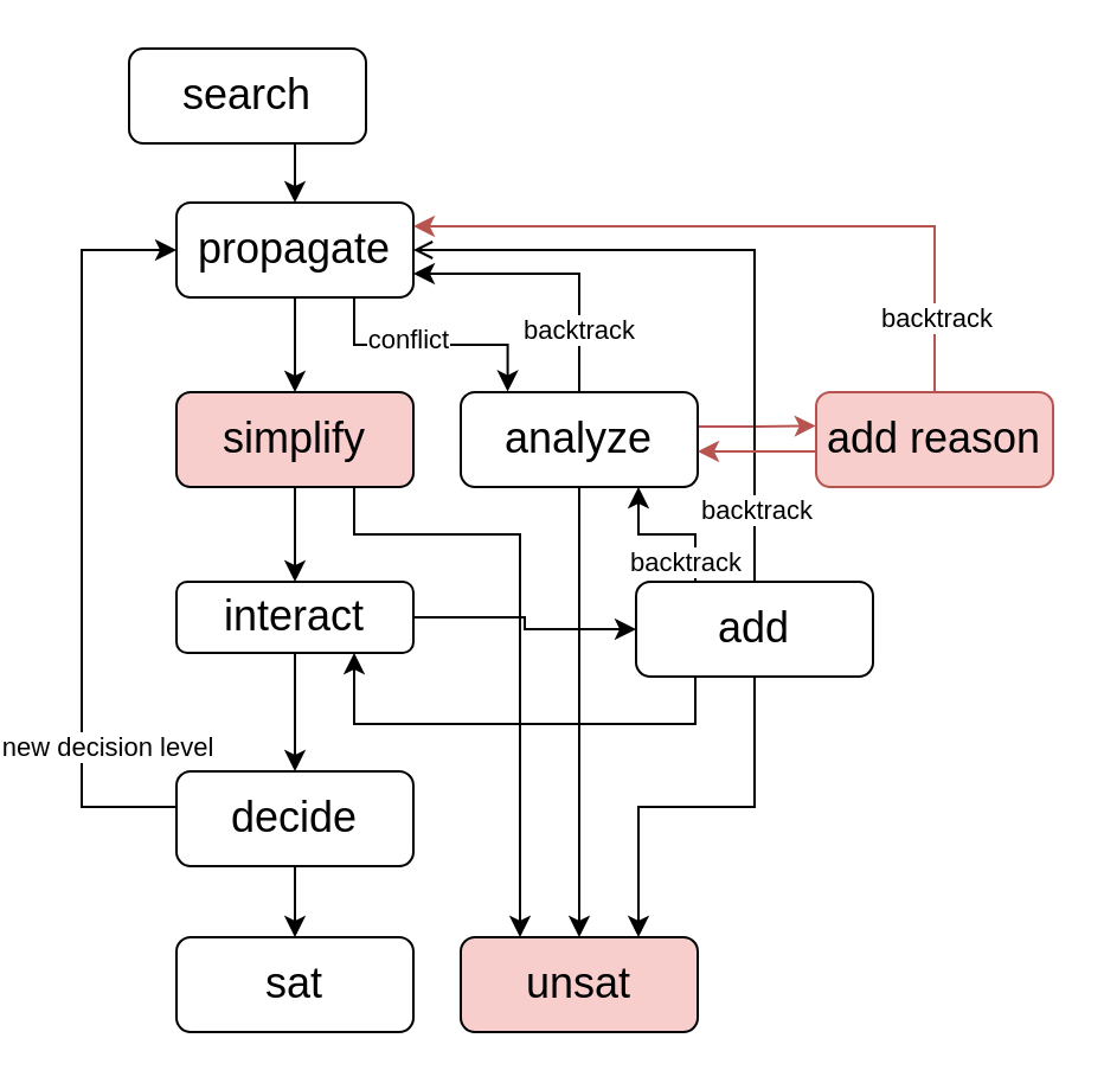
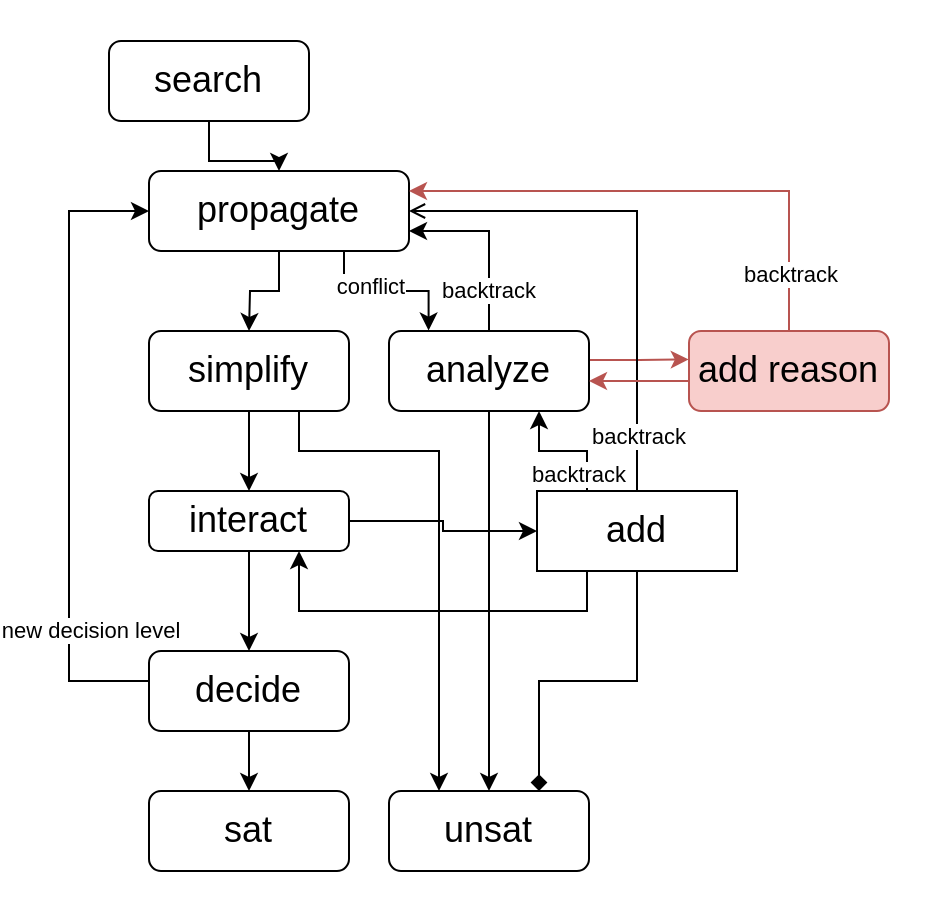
  <mxCell id="0" />
  <mxCell id="1" parent="0" />
  <mxCell id="2" style="edgeStyle=orthogonalEdgeStyle;rounded=0;orthogonalLoop=1;jettySize=auto;html=1;exitX=0.5;exitY=1;exitDx=0;exitDy=0;entryX=0.5;entryY=0;entryDx=0;entryDy=0;" parent="1" source="3" target="7" edge="1"><mxGeometry relative="1" as="geometry" /></mxCell>
  <mxCell id="3" value="&lt;font style=&quot;font-size: 18px;&quot;&gt;search&lt;/font&gt;" style="rounded=1;whiteSpace=wrap;html=1;" parent="1" vertex="1"><mxGeometry x="40" y="20" width="100" height="40" as="geometry" /></mxCell>
  <mxCell id="4" style="edgeStyle=orthogonalEdgeStyle;rounded=0;orthogonalLoop=1;jettySize=auto;html=1;exitX=0.5;exitY=1;exitDx=0;exitDy=0;" parent="1" source="7" edge="1"><mxGeometry relative="1" as="geometry"><mxPoint x="110" y="165" as="targetPoint" /></mxGeometry></mxCell>
  <mxCell id="5" style="edgeStyle=orthogonalEdgeStyle;rounded=0;orthogonalLoop=1;jettySize=auto;html=1;exitX=0.75;exitY=1;exitDx=0;exitDy=0;entryX=0.198;entryY=-0.006;entryDx=0;entryDy=0;entryPerimeter=0;" parent="1" source="7" target="12" edge="1"><mxGeometry relative="1" as="geometry" /></mxCell>
  <mxCell id="6" value="conflict" style="edgeLabel;html=1;align=center;verticalAlign=middle;resizable=0;points=[];" parent="5" vertex="1" connectable="0"><mxGeometry x="-0.192" y="3" relative="1" as="geometry"><mxPoint as="offset" /></mxGeometry></mxCell>
- <mxCell id="7" value="&lt;font style=&quot;font-size: 18px;&quot;&gt;propagate&lt;/font&gt;" style="rounded=1;whiteSpace=wrap;html=1;" parent="1" vertex="1"><mxGeometry x="60" y="85" width="100" height="40" as="geometry" /></mxCell>
+ <mxCell id="7" value="&lt;font style=&quot;font-size: 18px;&quot;&gt;propagate&lt;/font&gt;" style="rounded=1;whiteSpace=wrap;html=1;" parent="1" vertex="1"><mxGeometry x="60" y="85" width="130" height="40" as="geometry" /></mxCell>
  <mxCell id="8" style="edgeStyle=orthogonalEdgeStyle;rounded=0;orthogonalLoop=1;jettySize=auto;html=1;exitX=0.5;exitY=1;exitDx=0;exitDy=0;entryX=0.5;entryY=0;entryDx=0;entryDy=0;" parent="1" source="12" target="16" edge="1"><mxGeometry relative="1" as="geometry" /></mxCell>
  <mxCell id="9" style="edgeStyle=orthogonalEdgeStyle;rounded=0;orthogonalLoop=1;jettySize=auto;html=1;exitX=0.5;exitY=0;exitDx=0;exitDy=0;entryX=1;entryY=0.75;entryDx=0;entryDy=0;" parent="1" source="12" target="7" edge="1"><mxGeometry relative="1" as="geometry"><Array as="points"><mxPoint x="230" y="115" /></Array></mxGeometry></mxCell>
  <mxCell id="10" value="backtrack" style="edgeLabel;html=1;align=center;verticalAlign=middle;resizable=0;points=[];" parent="9" vertex="1" connectable="0"><mxGeometry x="-0.542" y="3" relative="1" as="geometry"><mxPoint x="2" as="offset" /></mxGeometry></mxCell>
  <mxCell id="11" style="edgeStyle=orthogonalEdgeStyle;rounded=0;orthogonalLoop=1;jettySize=auto;html=1;exitX=0.996;exitY=0.363;exitDx=0;exitDy=0;entryX=-0.001;entryY=0.355;entryDx=0;entryDy=0;fillColor=#f8cecc;strokeColor=#b85450;exitPerimeter=0;entryPerimeter=0;" edge="1" parent="1" source="12" target="36"><mxGeometry relative="1" as="geometry" /></mxCell>
  <mxCell id="12" value="&lt;font style=&quot;font-size: 18px;&quot;&gt;analyze&lt;/font&gt;&lt;span style=&quot;color: rgba(0, 0, 0, 0); font-family: monospace; font-size: 0px; text-align: start; text-wrap-mode: nowrap;&quot;&gt;%3CmxGraphModel%3E%3Croot%3E%3CmxCell%20id%3D%220%22%2F%3E%3CmxCell%20id%3D%221%22%20parent%3D%220%22%2F%3E%3CmxCell%20id%3D%222%22%20value%3D%22%26lt%3Bfont%20style%3D%26quot%3Bfont-size%3A%2018px%3B%26quot%3B%26gt%3Bsearch%26lt%3B%2Ffont%26gt%3B%22%20style%3D%22rounded%3D1%3BwhiteSpace%3Dwrap%3Bhtml%3D1%3B%22%20vertex%3D%221%22%20parent%3D%221%22%3E%3CmxGeometry%20x%3D%22160%22%20y%3D%22120%22%20width%3D%22100%22%20height%3D%2240%22%20as%3D%22geometry%22%2F%3E%3C%2FmxCell%3E%3C%2Froot%3E%3C%2FmxGraphModel%3E&lt;/span&gt;" style="rounded=1;whiteSpace=wrap;html=1;" parent="1" vertex="1"><mxGeometry x="180" y="165" width="100" height="40" as="geometry" /></mxCell>
  <mxCell id="13" style="edgeStyle=orthogonalEdgeStyle;rounded=0;orthogonalLoop=1;jettySize=auto;html=1;exitX=0.75;exitY=1;exitDx=0;exitDy=0;entryX=0.25;entryY=0;entryDx=0;entryDy=0;" parent="1" source="15" target="16" edge="1"><mxGeometry relative="1" as="geometry"><Array as="points"><mxPoint x="135" y="225" /><mxPoint x="205" y="225" /></Array></mxGeometry></mxCell>
  <mxCell id="14" style="edgeStyle=orthogonalEdgeStyle;rounded=0;orthogonalLoop=1;jettySize=auto;html=1;exitX=0.5;exitY=1;exitDx=0;exitDy=0;entryX=0.5;entryY=0;entryDx=0;entryDy=0;" parent="1" source="15" target="24" edge="1"><mxGeometry relative="1" as="geometry" /></mxCell>
- <mxCell id="15" value="&lt;font style=&quot;font-size: 18px;&quot;&gt;simplify&lt;/font&gt;" style="rounded=1;whiteSpace=wrap;html=1;fillColor=#f8cecc;" parent="1" vertex="1"><mxGeometry x="60" y="165" width="100" height="40" as="geometry" /></mxCell>
- <mxCell id="16" value="&lt;font style=&quot;font-size: 18px;&quot;&gt;unsat&lt;/font&gt;" style="rounded=1;whiteSpace=wrap;html=1;fillColor=#f8cecc;" parent="1" vertex="1"><mxGeometry x="180" y="395" width="100" height="40" as="geometry" /></mxCell>
+ <mxCell id="15" value="&lt;font style=&quot;font-size: 18px;&quot;&gt;simplify&lt;/font&gt;" style="rounded=1;whiteSpace=wrap;html=1;" parent="1" vertex="1"><mxGeometry x="60" y="165" width="100" height="40" as="geometry" /></mxCell>
+ <mxCell id="16" value="&lt;font style=&quot;font-size: 18px;&quot;&gt;unsat&lt;/font&gt;" style="rounded=1;whiteSpace=wrap;html=1;" parent="1" vertex="1"><mxGeometry x="180" y="395" width="100" height="40" as="geometry" /></mxCell>
  <mxCell id="17" value="&lt;font style=&quot;font-size: 18px;&quot;&gt;sat&lt;/font&gt;" style="rounded=1;whiteSpace=wrap;html=1;" parent="1" vertex="1"><mxGeometry x="60" y="395" width="100" height="40" as="geometry" /></mxCell>
  <mxCell id="18" style="edgeStyle=orthogonalEdgeStyle;rounded=0;orthogonalLoop=1;jettySize=auto;html=1;exitX=0.5;exitY=1;exitDx=0;exitDy=0;entryX=0.5;entryY=0;entryDx=0;entryDy=0;" parent="1" source="21" target="17" edge="1"><mxGeometry relative="1" as="geometry" /></mxCell>
  <mxCell id="19" style="edgeStyle=orthogonalEdgeStyle;rounded=0;orthogonalLoop=1;jettySize=auto;html=1;exitX=0;exitY=0.5;exitDx=0;exitDy=0;entryX=0;entryY=0.5;entryDx=0;entryDy=0;" parent="1" source="21" target="7" edge="1"><mxGeometry relative="1" as="geometry"><Array as="points"><mxPoint x="20" y="340" /><mxPoint x="20" y="105" /></Array></mxGeometry></mxCell>
  <mxCell id="20" value="&lt;span style=&quot;color: rgba(0, 0, 0, 0); font-family: monospace; font-size: 0px; text-align: start; background-color: rgb(251, 251, 251);&quot;&gt;%3CmxGraphModel%3E%3Croot%3E%3CmxCell%20id%3D%220%22%2F%3E%3CmxCell%20id%3D%221%22%20parent%3D%220%22%2F%3E%3CmxCell%20id%3D%222%22%20value%3D%22(new%20decision%20level)%22%20style%3D%22edgeLabel%3Bhtml%3D1%3Balign%3Dcenter%3BverticalAlign%3Dmiddle%3Bresizable%3D0%3Bpoints%3D%5B%5D%3B%22%20vertex%3D%221%22%20connectable%3D%220%22%20parent%3D%221%22%3E%3CmxGeometry%20x%3D%22140%22%20y%3D%22327%22%20as%3D%22geometry%22%2F%3E%3C%2FmxCell%3E%3C%2Froot%3E%3C%2FmxGraphModel%3E&lt;/span&gt;new decision level" style="edgeLabel;html=1;align=center;verticalAlign=middle;resizable=0;points=[];" parent="19" vertex="1" connectable="0"><mxGeometry x="-0.598" y="2" relative="1" as="geometry"><mxPoint x="12" y="-7" as="offset" /></mxGeometry></mxCell>
  <mxCell id="21" value="&lt;font style=&quot;font-size: 18px;&quot;&gt;decide&lt;/font&gt;" style="rounded=1;whiteSpace=wrap;html=1;" parent="1" vertex="1"><mxGeometry x="60" y="325" width="100" height="40" as="geometry" /></mxCell>
  <mxCell id="22" style="edgeStyle=orthogonalEdgeStyle;rounded=0;orthogonalLoop=1;jettySize=auto;html=1;exitX=0.5;exitY=1;exitDx=0;exitDy=0;entryX=0.5;entryY=0;entryDx=0;entryDy=0;" parent="1" source="24" target="21" edge="1"><mxGeometry relative="1" as="geometry" /></mxCell>
  <mxCell id="23" style="edgeStyle=orthogonalEdgeStyle;rounded=0;orthogonalLoop=1;jettySize=auto;html=1;exitX=1;exitY=0.5;exitDx=0;exitDy=0;entryX=0;entryY=0.5;entryDx=0;entryDy=0;fillColor=#f8cecc;strokeColor=#000000;" parent="1" source="24" target="32" edge="1"><mxGeometry relative="1" as="geometry" /></mxCell>
  <mxCell id="24" value="&lt;font style=&quot;font-size: 18px;&quot;&gt;interact&lt;/font&gt;" style="rounded=1;whiteSpace=wrap;html=1;" parent="1" vertex="1"><mxGeometry x="60" y="245" width="100" height="30" as="geometry" /></mxCell>
- <mxCell id="25" style="edgeStyle=orthogonalEdgeStyle;rounded=0;orthogonalLoop=1;jettySize=auto;html=1;exitX=0.5;exitY=1;exitDx=0;exitDy=0;entryX=0.75;entryY=0;entryDx=0;entryDy=0;fillColor=#f8cecc;strokeColor=#000000;" parent="1" source="32" target="16" edge="1"><mxGeometry relative="1" as="geometry" /></mxCell>
+ <mxCell id="25" style="edgeStyle=orthogonalEdgeStyle;rounded=0;orthogonalLoop=1;jettySize=auto;html=1;exitX=0.5;exitY=1;exitDx=0;exitDy=0;entryX=0.75;entryY=0;entryDx=0;entryDy=0;fillColor=#f8cecc;strokeColor=#000000;endArrow=diamond;" parent="1" source="32" target="16" edge="1"><mxGeometry relative="1" as="geometry" /></mxCell>
  <mxCell id="26" style="edgeStyle=orthogonalEdgeStyle;rounded=0;orthogonalLoop=1;jettySize=auto;html=1;exitX=0.25;exitY=0;exitDx=0;exitDy=0;entryX=0.75;entryY=1;entryDx=0;entryDy=0;fillColor=#f8cecc;strokeColor=#000000;" parent="1" source="32" target="12" edge="1"><mxGeometry relative="1" as="geometry" /></mxCell>
  <mxCell id="27" value="backtrack" style="edgeLabel;html=1;align=center;verticalAlign=middle;resizable=0;points=[];" parent="26" vertex="1" connectable="0"><mxGeometry x="-0.75" y="2" relative="1" as="geometry"><mxPoint x="-3" y="-1" as="offset" /></mxGeometry></mxCell>
  <mxCell id="28" style="edgeStyle=orthogonalEdgeStyle;rounded=0;orthogonalLoop=1;jettySize=auto;html=1;exitX=0.25;exitY=1;exitDx=0;exitDy=0;entryX=0.75;entryY=1;entryDx=0;entryDy=0;fillColor=#f8cecc;strokeColor=#000000;" parent="1" source="32" target="24" edge="1"><mxGeometry relative="1" as="geometry" /></mxCell>
  <mxCell id="29" style="edgeStyle=orthogonalEdgeStyle;rounded=0;orthogonalLoop=1;jettySize=auto;html=1;exitX=0.5;exitY=0;exitDx=0;exitDy=0;entryX=1;entryY=0.5;entryDx=0;entryDy=0;fillColor=#f8cecc;strokeColor=#000000;endArrow=open;" parent="1" source="32" target="7" edge="1"><mxGeometry relative="1" as="geometry" /></mxCell>
  <mxCell id="30" value="&lt;span style=&quot;color: rgba(0, 0, 0, 0); font-family: monospace; font-size: 0px; text-align: start; background-color: rgb(251, 251, 251);&quot;&gt;%3CmxGraphModel%3E%3Croot%3E%3CmxCell%20id%3D%220%22%2F%3E%3CmxCell%20id%3D%221%22%20parent%3D%220%22%2F%3E%3CmxCell%20id%3D%222%22%20value%3D%22backtrack%22%20style%3D%22edgeLabel%3Bhtml%3D1%3Balign%3Dcenter%3BverticalAlign%3Dmiddle%3Bresizable%3D0%3Bpoints%3D%5B%5D%3B%22%20vertex%3D%221%22%20connectable%3D%220%22%20parent%3D%221%22%3E%3CmxGeometry%20x%3D%22404%22%20y%3D%22803%22%20as%3D%22geometry%22%2F%3E%3C%2FmxCell%3E%3C%2Froot%3E%3C%2FmxGraphModel%back&lt;/span&gt;" style="edgeLabel;html=1;align=center;verticalAlign=middle;resizable=0;points=[];" parent="29" vertex="1" connectable="0"><mxGeometry x="-0.834" relative="1" as="geometry"><mxPoint as="offset" /></mxGeometry></mxCell>
  <mxCell id="31" value="backtrack" style="edgeLabel;html=1;align=center;verticalAlign=middle;resizable=0;points=[];" parent="29" vertex="1" connectable="0"><mxGeometry x="-0.841" relative="1" as="geometry"><mxPoint y="-8" as="offset" /></mxGeometry></mxCell>
- <mxCell id="32" value="&lt;font style=&quot;font-size: 18px;&quot;&gt;add&lt;/font&gt;" style="rounded=1;whiteSpace=wrap;html=1;" parent="1" vertex="1"><mxGeometry x="254" y="245" width="100" height="40" as="geometry" /></mxCell>
+ <mxCell id="32" value="&lt;font style=&quot;font-size: 18px;&quot;&gt;add&lt;/font&gt;" style="whiteSpace=wrap;html=1;rounded=0;" parent="1" vertex="1"><mxGeometry x="254" y="245" width="100" height="40" as="geometry" /></mxCell>
  <mxCell id="33" style="edgeStyle=orthogonalEdgeStyle;rounded=0;orthogonalLoop=1;jettySize=auto;html=1;exitX=0;exitY=0.75;exitDx=0;exitDy=0;fillColor=#f8cecc;strokeColor=#b85450;" edge="1" parent="1"><mxGeometry relative="1" as="geometry"><mxPoint x="330" y="190" as="sourcePoint" /><mxPoint x="280" y="190" as="targetPoint" /><Array as="points"><mxPoint x="310" y="190" /><mxPoint x="310" y="190" /></Array></mxGeometry></mxCell>
  <mxCell id="34" style="edgeStyle=orthogonalEdgeStyle;rounded=0;orthogonalLoop=1;jettySize=auto;html=1;exitX=0.5;exitY=0;exitDx=0;exitDy=0;entryX=1;entryY=0.25;entryDx=0;entryDy=0;fillColor=#f8cecc;strokeColor=#b85450;" edge="1" parent="1" source="36" target="7"><mxGeometry relative="1" as="geometry" /></mxCell>
  <mxCell id="35" value="backtrack" style="edgeLabel;html=1;align=center;verticalAlign=middle;resizable=0;points=[];" vertex="1" connectable="0" parent="34"><mxGeometry x="-0.817" y="1" relative="1" as="geometry"><mxPoint x="1" y="-5" as="offset" /></mxGeometry></mxCell>
  <mxCell id="36" value="&lt;font style=&quot;font-size: 18px;&quot;&gt;add reason&lt;/font&gt;" style="rounded=1;whiteSpace=wrap;html=1;fillColor=#f8cecc;strokeColor=#b85450;" vertex="1" parent="1"><mxGeometry x="330" y="165" width="100" height="40" as="geometry" /></mxCell>
